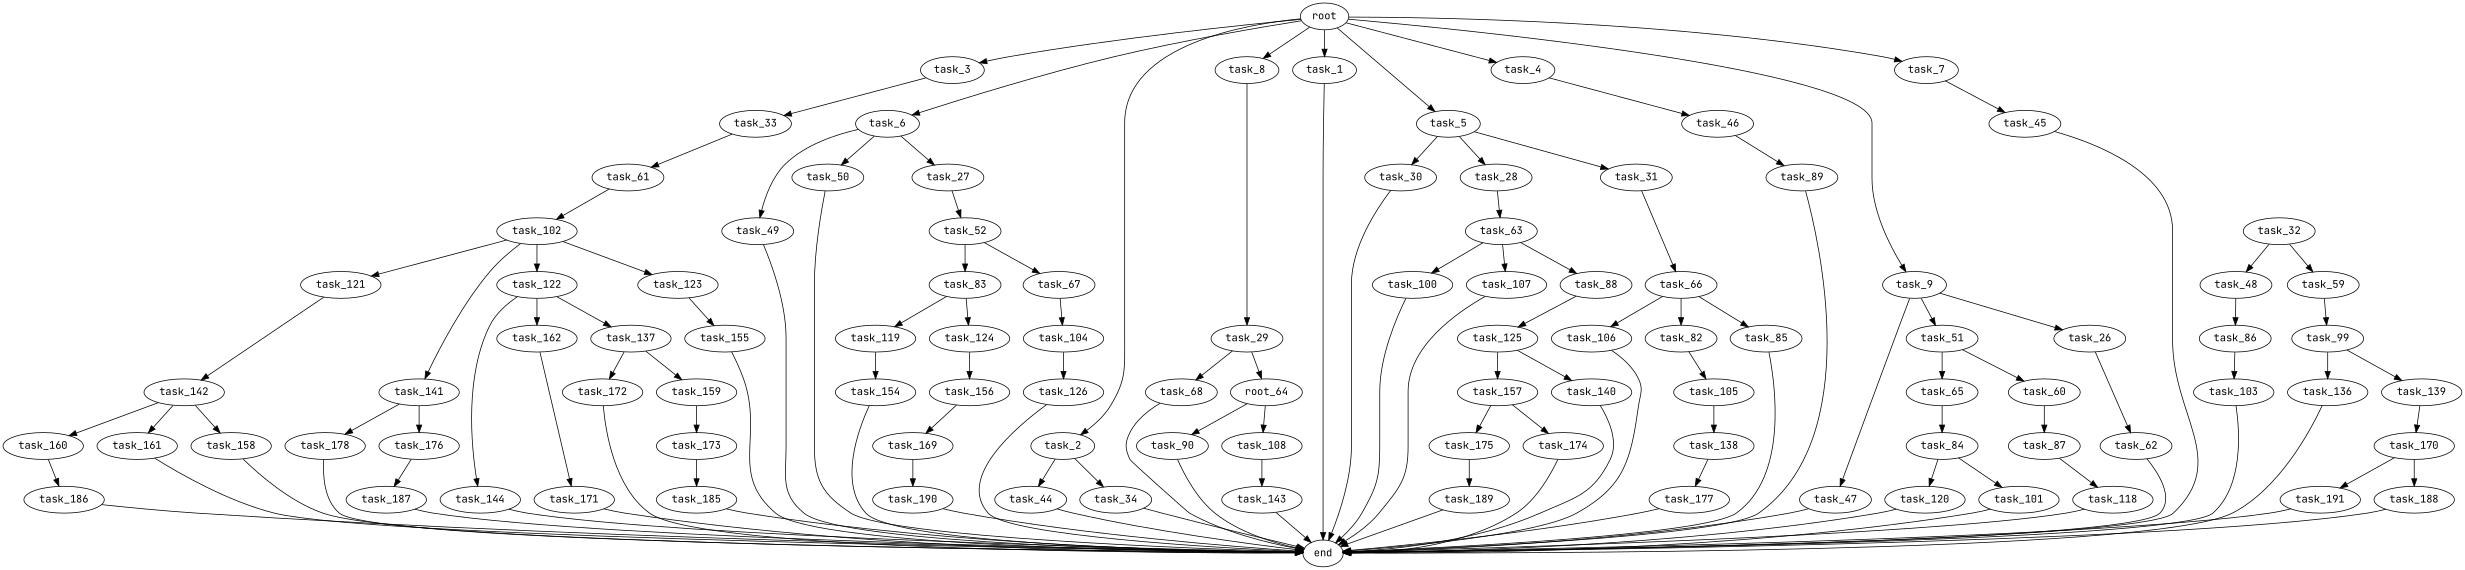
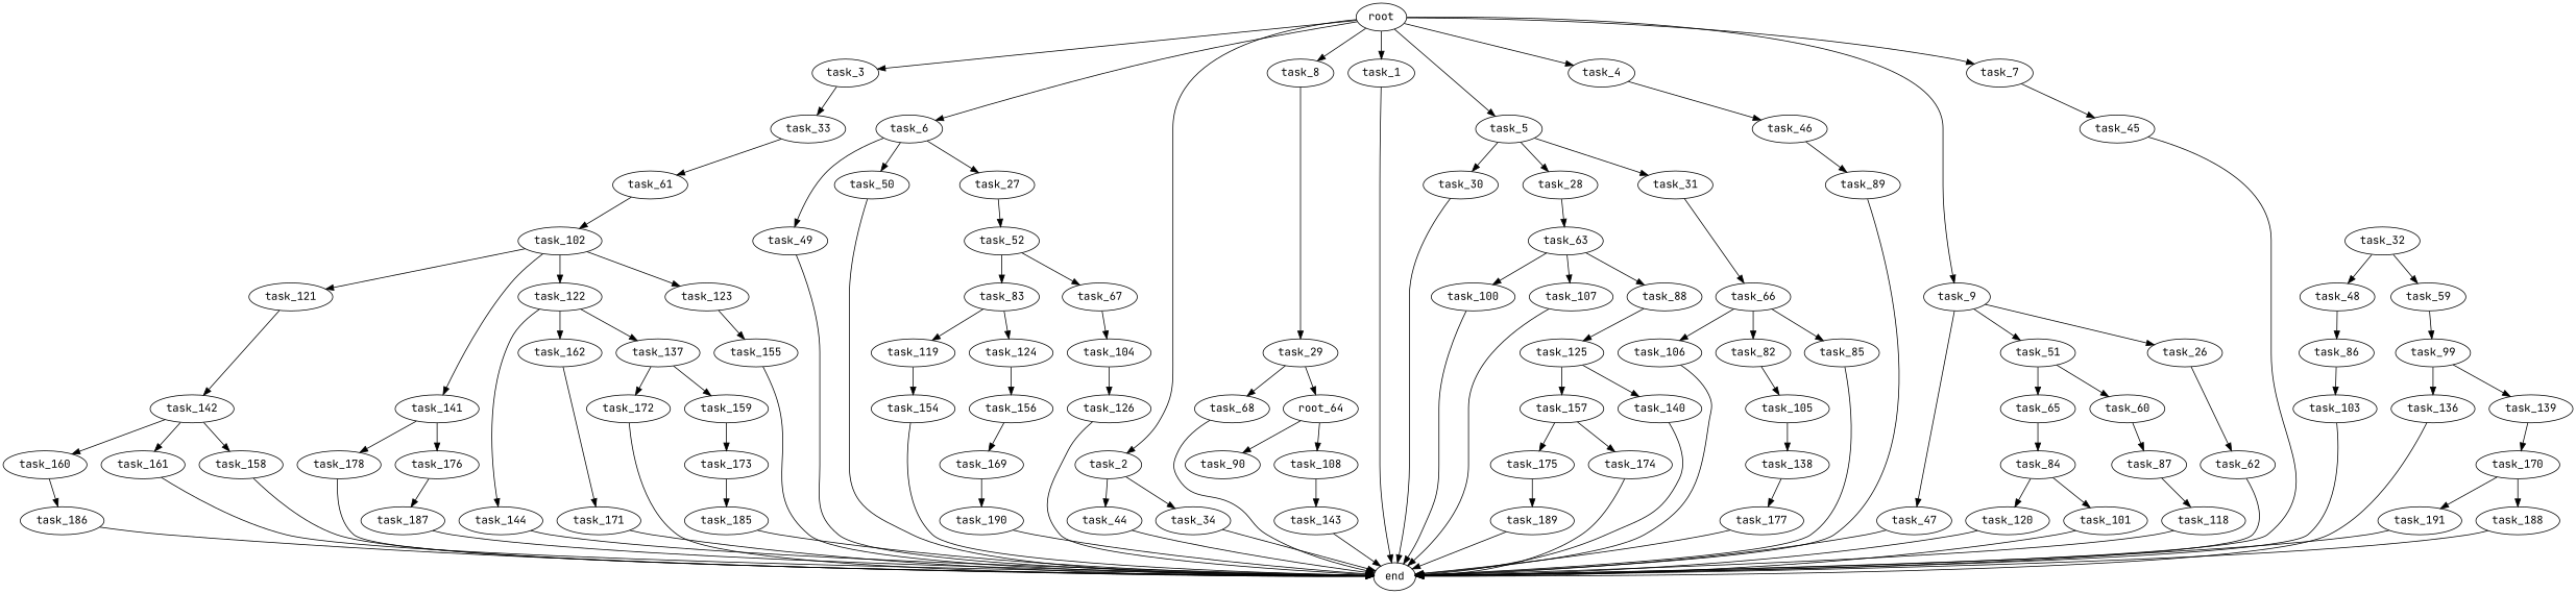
  digraph {
    fontname="JetBrains Mono"
    node [fontname="JetBrains Mono"]
    edge [fontname="JetBrains Mono"]
    task_173
    task_185
    end
    task_65
    task_84
    task_120
    task_101
    task_45
    task_89
    task_100
    task_47
    task_90
    task_3
    task_33
    task_61
    task_6
    task_49
    task_50
    task_27
    task_52
    task_171
    task_30
    task_2
    task_44
    task_34
    task_104
    task_126
    task_8
    task_29
    task_32
    task_48
    task_59
    task_68
    n34 [label=root_64]
    task_172
    task_1
    task_187
    task_86
    task_103
    task_177
    task_102
    task_118
    task_189
    task_169
    task_190
    task_138
    task_106
    task_160
    task_186
    task_105
    task_5
    task_28
    task_31
    task_63
    task_66
    task_4
    task_46
    task_157
    task_175
    task_174
    task_99
    task_136
    task_139
    task_170
    task_82
    task_144
    task_161
    task_83
    task_119
    task_124
    task_154
    task_156
    task_191
    task_62
    task_9
    task_51
    task_26
    task_60
    task_121
    task_142
    task_158
    task_107
    task_67
    task_141
    task_122
    task_123
    task_143
    task_87
    task_85
    root
    task_7
    task_178
    task_176
    task_188
    task_88
    task_125
    task_140
    task_108
    task_162
    task_137
    task_159
    task_155
    task_173 -> task_185
    task_185 -> end
    task_65 -> task_84
    task_84 -> task_120
    task_84 -> task_101
    task_120 -> end
    task_101 -> end
    task_45 -> end
    task_89 -> end
    task_100 -> end
    task_47 -> end
-   task_90 -> end
    task_3 -> task_33
    task_33 -> task_61
    task_61 -> task_102
    task_6 -> task_49
    task_6 -> task_50
    task_6 -> task_27
    task_49 -> end
    task_50 -> end
    task_27 -> task_52
    task_52 -> task_83
    task_52 -> task_67
    task_171 -> end
    task_30 -> end
    task_2 -> task_44
    task_2 -> task_34
    task_44 -> end
    task_34 -> end
    task_104 -> task_126
    task_126 -> end
    task_8 -> task_29
    task_29 -> task_68
    task_29 -> n34
    task_32 -> task_48
    task_32 -> task_59
    task_48 -> task_86
    task_59 -> task_99
    task_68 -> end
    n34 -> task_90
    n34 -> task_108
    task_172 -> end
    task_1 -> end
    task_187 -> end
    task_86 -> task_103
    task_103 -> end
    task_177 -> end
    task_102 -> task_121
    task_102 -> task_141
    task_102 -> task_122
    task_102 -> task_123
    task_118 -> end
    task_189 -> end
    task_169 -> task_190
    task_190 -> end
    task_138 -> task_177
    task_106 -> end
    task_160 -> task_186
    task_186 -> end
    task_105 -> task_138
    task_5 -> task_30
    task_5 -> task_28
    task_5 -> task_31
    task_28 -> task_63
    task_31 -> task_66
    task_63 -> task_100
    task_63 -> task_107
    task_63 -> task_88
    task_66 -> task_106
    task_66 -> task_82
    task_66 -> task_85
    task_4 -> task_46
    task_46 -> task_89
    task_157 -> task_175
    task_157 -> task_174
    task_175 -> task_189
    task_174 -> end
    task_99 -> task_136
    task_99 -> task_139
    task_136 -> end
    task_139 -> task_170
    task_170 -> task_191
    task_170 -> task_188
    task_82 -> task_105
    task_144 -> end
    task_161 -> end
    task_83 -> task_119
    task_83 -> task_124
    task_119 -> task_154
    task_124 -> task_156
    task_154 -> end
    task_156 -> task_169
    task_191 -> end
    task_62 -> end
    task_9 -> task_47
    task_9 -> task_51
    task_9 -> task_26
    task_51 -> task_65
    task_51 -> task_60
    task_26 -> task_62
    task_60 -> task_87
    task_121 -> task_142
    task_142 -> task_160
    task_142 -> task_161
    task_142 -> task_158
    task_158 -> end
    task_107 -> end
    task_67 -> task_104
    task_141 -> task_178
    task_141 -> task_176
    task_122 -> task_144
    task_122 -> task_162
    task_122 -> task_137
    task_123 -> task_155
    task_143 -> end
    task_87 -> task_118
    task_85 -> end
    root -> task_3
    root -> task_6
    root -> task_2
    root -> task_8
    root -> task_1
    root -> task_5
    root -> task_4
    root -> task_9
    root -> task_7
    task_7 -> task_45
    task_178 -> end
    task_176 -> task_187
    task_188 -> end
    task_88 -> task_125
    task_125 -> task_157
    task_125 -> task_140
    task_140 -> end
    task_108 -> task_143
    task_162 -> task_171
    task_137 -> task_172
    task_137 -> task_159
    task_159 -> task_173
    task_155 -> end
  }
